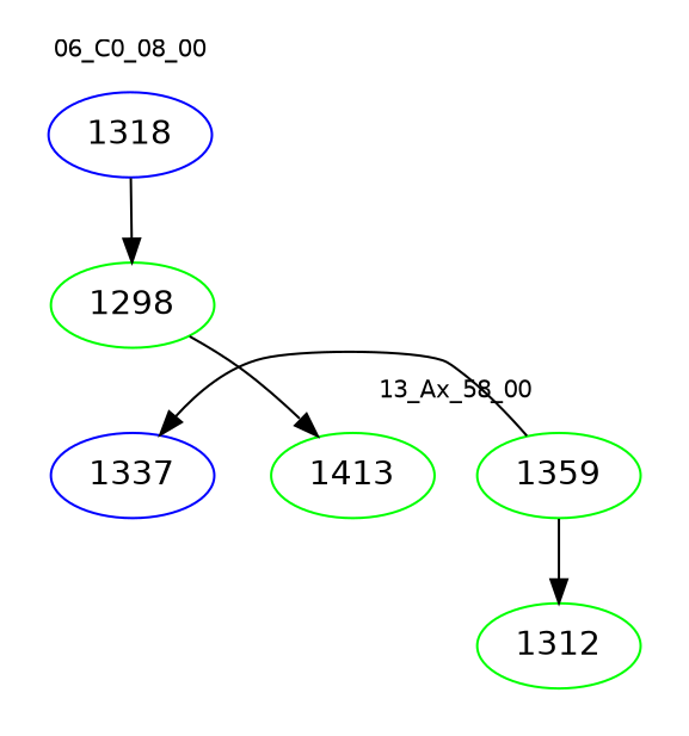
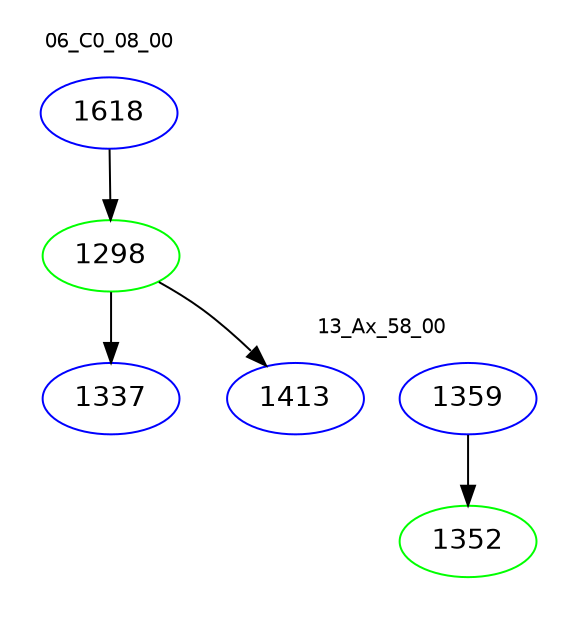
  digraph {
    fontname="DejaVu Sans"
    node [color=blue fontname="DejaVu Sans"]
    edge [color=black fontname="DejaVu Sans"]
-   n1 [color=green label=1359]
-   n2 [color=green label=1312]
-   n3 [color=green label=1413]
-   n4 [label=1318]
+   n1 [label=1359]
+   n2 [color=green label=1352]
+   n3 [label=1413]
+   n4 [label=1618]
    n5 [color=green label=1298]
    n6 [label=1337]
    subgraph cluster_1 {
      color=white
      fontsize=10
      label="13_Ax_58_00"
      n1
      n2
      n3
    }
    subgraph cluster_2 {
      color=white
      fontsize=10
      label="06_C0_08_00"
      n4
      n5
      n6
    }
    n1 -> n2
    n4 -> n5
    n5 -> n3
-   n1 -> n6
+   n5 -> n6
  }
